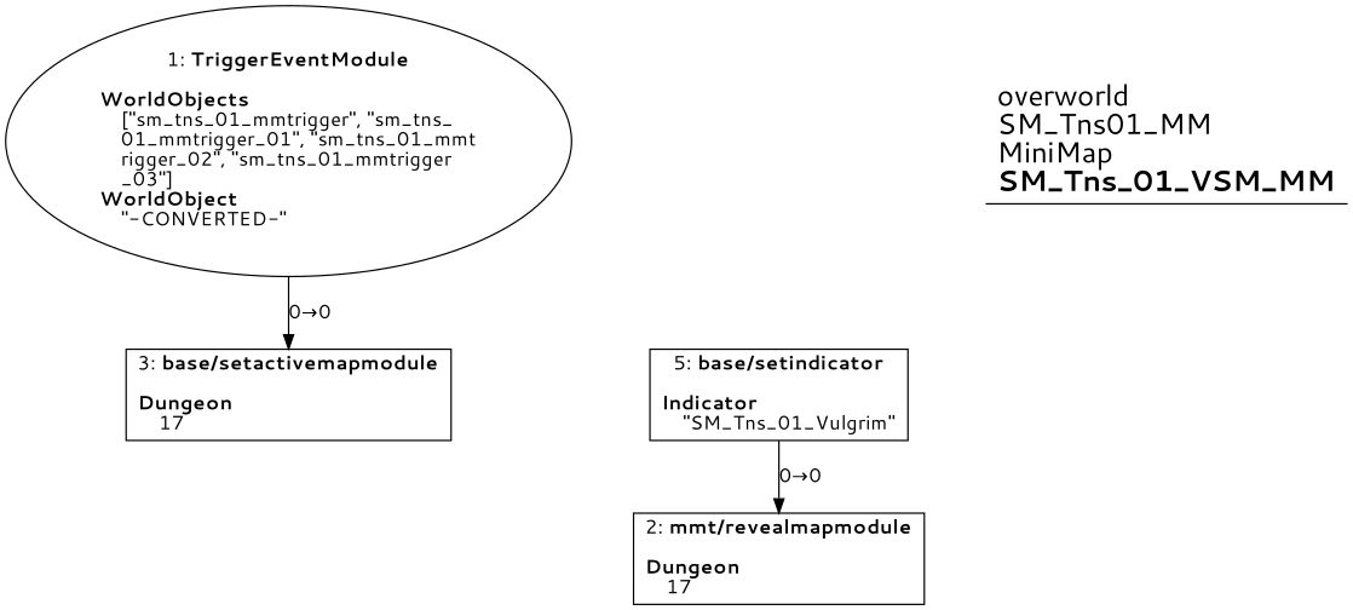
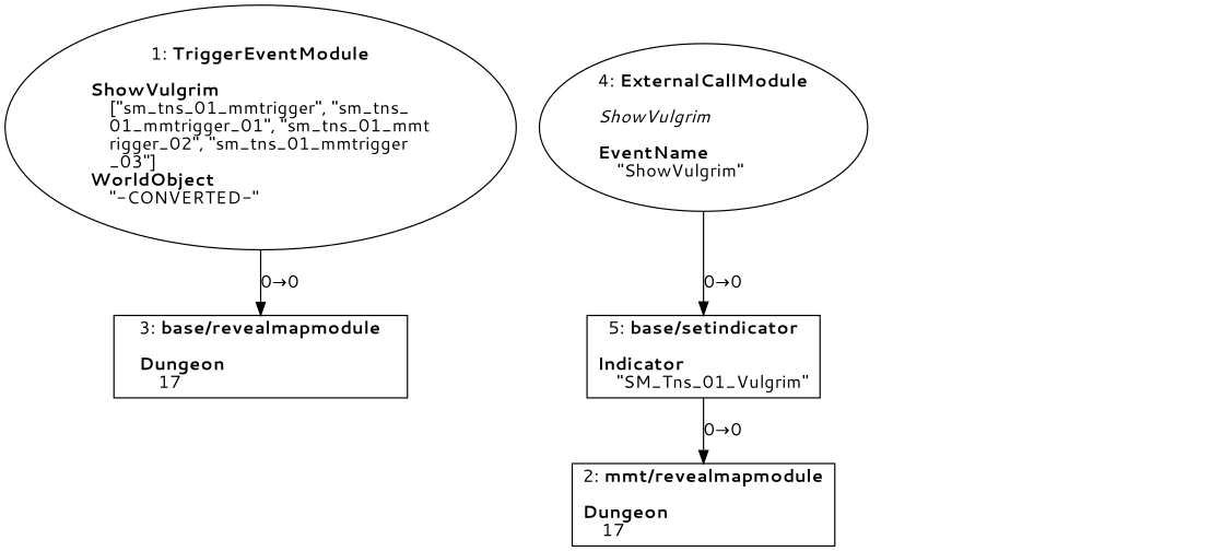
  digraph {
    fontname="Segoe UI"
    splines=spline
    node [fontname="Segoe UI" shape=box]
    edge [fontname="Segoe UI"]
-   n1 [label=<1: <b>TriggerEventModule</b><br/><br/><b>WorldObjects</b><br align="left"/>    [&quot;sm_tns_01_mmtrigger&quot;, &quot;sm_tns_<br align="left"/>    01_mmtrigger_01&quot;, &quot;sm_tns_01_mmt<br align="left"/>    rigger_02&quot;, &quot;sm_tns_01_mmtrigger<br align="left"/>    _03&quot;]<br align="left"/><b>WorldObject</b><br align="left"/>    &quot;-CONVERTED-&quot;<br align="left"/>> shape=oval]
-   n2 [label=<3: <b>base/setactivemapmodule</b><br/><br/><b>Dungeon</b><br align="left"/>    17<br align="left"/>>]
+   n1 [label=<1: <b>TriggerEventModule</b><br/><br/><b>ShowVulgrim</b><br align="left"/>    [&quot;sm_tns_01_mmtrigger&quot;, &quot;sm_tns_<br align="left"/>    01_mmtrigger_01&quot;, &quot;sm_tns_01_mmt<br align="left"/>    rigger_02&quot;, &quot;sm_tns_01_mmtrigger<br align="left"/>    _03&quot;]<br align="left"/><b>WorldObject</b><br align="left"/>    &quot;-CONVERTED-&quot;<br align="left"/>> shape=oval]
+   n2 [label=<3: <b>base/revealmapmodule</b><br/><br/><b>Dungeon</b><br align="left"/>    17<br align="left"/>>]
    n3 [label=<2: <b>mmt/revealmapmodule</b><br/><br/><b>Dungeon</b><br align="left"/>    17<br align="left"/>>]
+   n4 [label=<4: <b>ExternalCallModule</b><br/><br/><i>ShowVulgrim<br align="left"/></i><br align="left"/><b>EventName</b><br align="left"/>    &quot;ShowVulgrim&quot;<br align="left"/>> shape=oval]
    n5 [label=<5: <b>base/setindicator</b><br/><br/><b>Indicator</b><br align="left"/>    &quot;SM_Tns_01_Vulgrim&quot;<br align="left"/>>]
-   n6 [label=<<font point-size="20">overworld<br align="left"/>SM_Tns01_MM<br align="left"/>MiniMap<br align="left"/><b>SM_Tns_01_VSM_MM</b><br align="left"/></font>> shape=underline]
    n1 -> n2 [label="0→0"]
+   n4 -> n5 [label="0→0"]
    n5 -> n3 [label="0→0"]
  }
